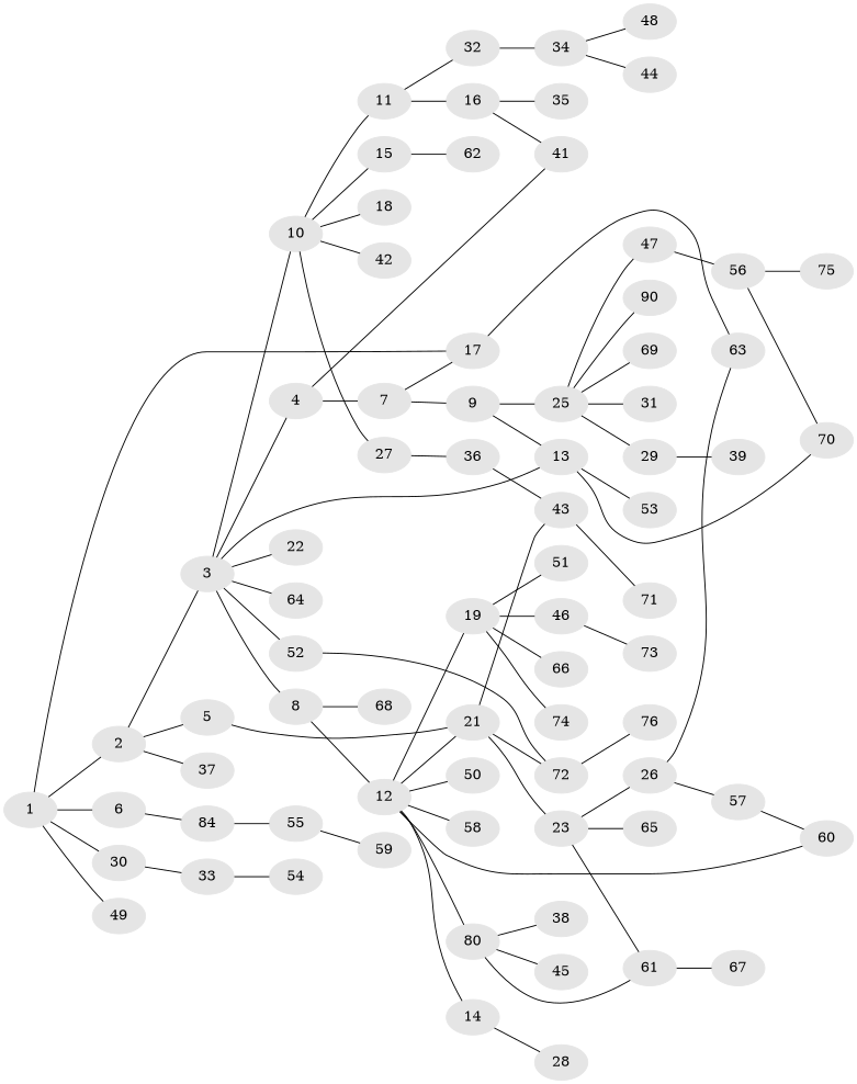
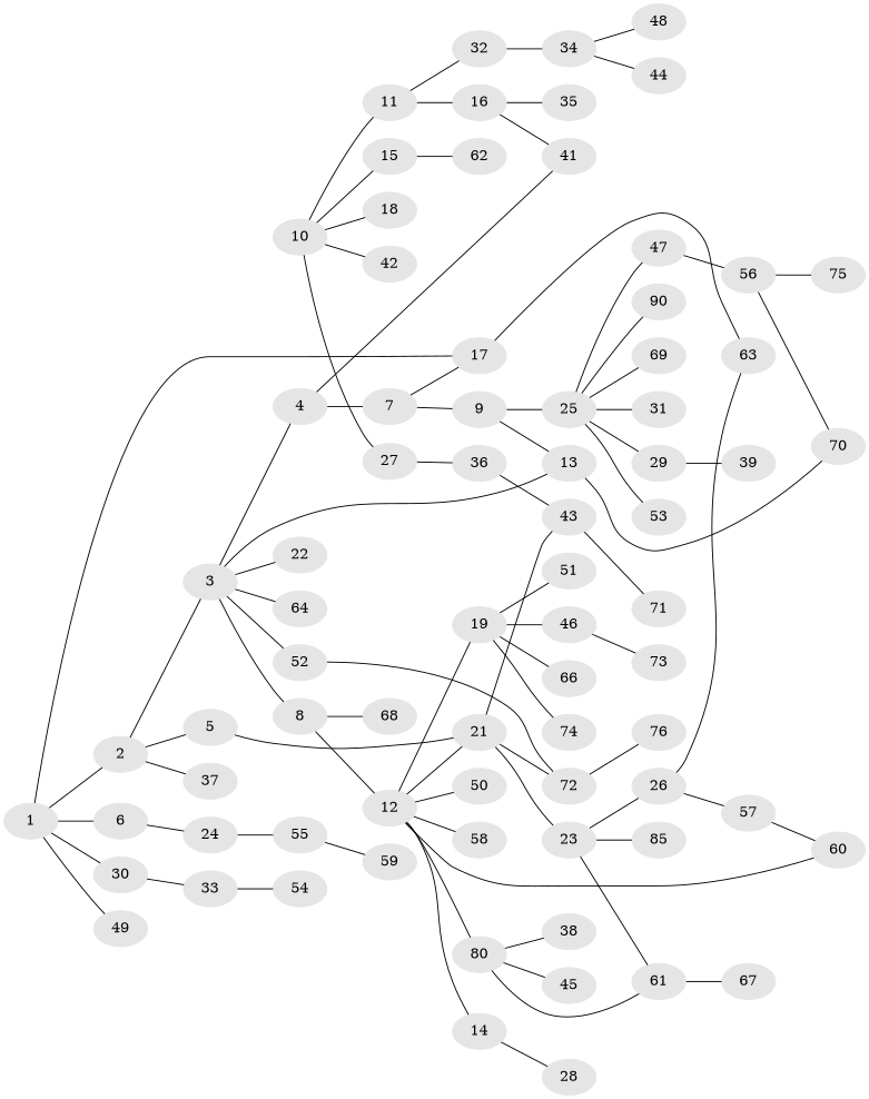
  graph {
    rankdir=LR
    node [color=gray90 style=filled]
    1
    2
    6
    17
    30
    49
    3
    5
    37
-   24 [label=84]
+   24
    63
    33
    4
    8
    10
    13
    22
    52
    64
    21
    7
    41
    12
    68
    11
    15
    18
    27
    42
    70
    72
    9
    23
    43
    55
    25
    14
    19
    n39 [label=80]
    50
    58
    60
    29
    31
    n45 [label=90]
    47
    53
    69
    16
    32
    62
    36
    35
    34
    28
    46
    51
    66
    74
    38
    45
    61
    73
    67
    26
-   65
+   65 [label=85]
    71
    76
    57
    59
    39
    56
    54
    44
    48
    75
    1 -- 2
    1 -- 6
    1 -- 17
    1 -- 30
    1 -- 49
    2 -- 3
    2 -- 5
    2 -- 37
    6 -- 24
    17 -- 63
    30 -- 33
    3 -- 4
    3 -- 8
-   3 -- 10
    3 -- 13
    3 -- 22
    3 -- 52
    3 -- 64
    5 -- 21
    24 -- 55
    33 -- 54
    4 -- 7
    4 -- 41
    8 -- 12
    8 -- 68
    10 -- 11
    10 -- 15
    10 -- 18
    10 -- 27
    10 -- 42
    13 -- 70
    52 -- 72
    21 -- 72
    21 -- 23
    21 -- 43
    7 -- 17
    7 -- 9
    12 -- 21
    12 -- 14
    12 -- 19
    12 -- n39
    12 -- 50
    12 -- 58
    12 -- 60
    11 -- 16
    11 -- 32
    15 -- 62
    27 -- 36
    72 -- 76
    9 -- 13
    9 -- 25
    23 -- 61
    23 -- 26
    23 -- 65
    43 -- 71
    55 -- 59
    25 -- 29
    25 -- 31
    25 -- n45
    25 -- 47
-   13 -- 53
+   25 -- 53
    25 -- 69
    14 -- 28
    19 -- 46
    19 -- 51
    19 -- 66
    19 -- 74
    n39 -- 38
    n39 -- 45
    n39 -- 61
    29 -- 39
    47 -- 56
    16 -- 41
    16 -- 35
    32 -- 34
    36 -- 43
    34 -- 44
    34 -- 48
    46 -- 73
    61 -- 67
    26 -- 63
    26 -- 57
    57 -- 60
    56 -- 70
    56 -- 75
  }
